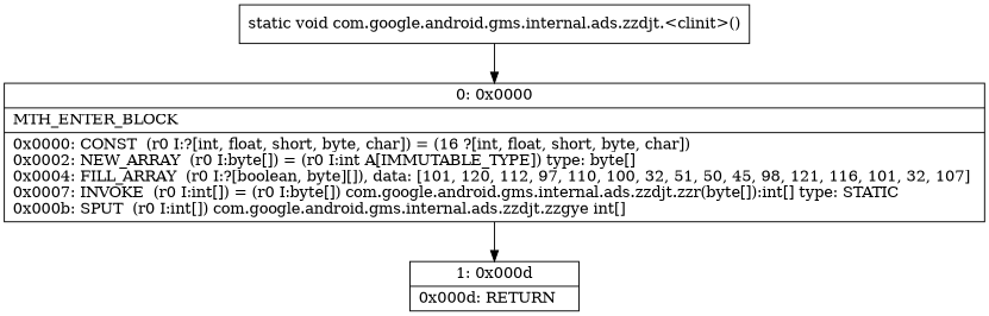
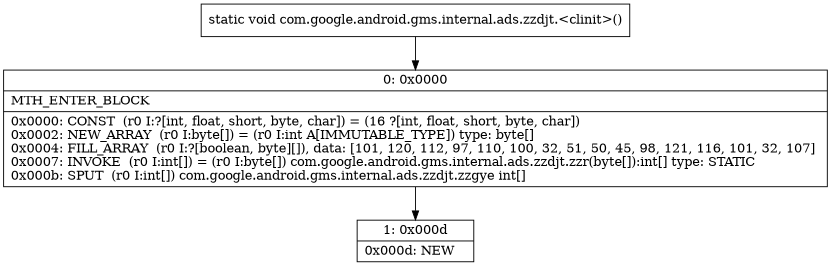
  digraph {
    node [shape=record]
    n1 [label="{0\:\ 0x0000|MTH_ENTER_BLOCK\l|0x0000: CONST  (r0 I:?[int, float, short, byte, char]) = (16 ?[int, float, short, byte, char]) \l0x0002: NEW_ARRAY  (r0 I:byte[]) = (r0 I:int A[IMMUTABLE_TYPE]) type: byte[] \l0x0004: FILL_ARRAY  (r0 I:?[boolean, byte][]), data: [101, 120, 112, 97, 110, 100, 32, 51, 50, 45, 98, 121, 116, 101, 32, 107] \l0x0007: INVOKE  (r0 I:int[]) = (r0 I:byte[]) com.google.android.gms.internal.ads.zzdjt.zzr(byte[]):int[] type: STATIC \l0x000b: SPUT  (r0 I:int[]) com.google.android.gms.internal.ads.zzdjt.zzgye int[] \l}"]
-   n2 [label="{1\:\ 0x000d|0x000d: RETURN   \l}"]
+   n2 [label="{1\:\ 0x000d|0x000d: NEW   \l}"]
    n3 [label="{static void com.google.android.gms.internal.ads.zzdjt.\<clinit\>() }"]
    n1 -> n2
    n3 -> n1
  }
